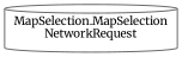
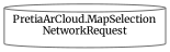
  digraph {
    rankdir=TB
    fontname=Merriweather
-   n1 [color=gray40 fillcolor=white fontname=Merriweather fontsize=10 height=0.2 label="MapSelection.MapSelection\lNetworkRequest" shape=cylinder style=filled width=0.4]
+   n1 [color=gray40 fillcolor=white fontname=Merriweather fontsize=10 height=0.2 label="PretiaArCloud.MapSelection\lNetworkRequest" shape=cylinder style=filled width=0.4]
  }
